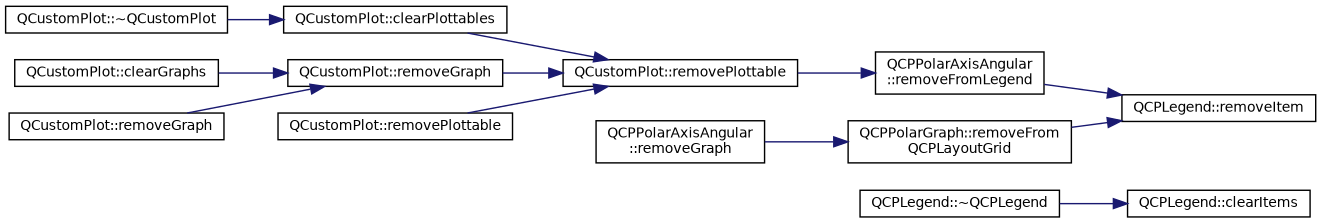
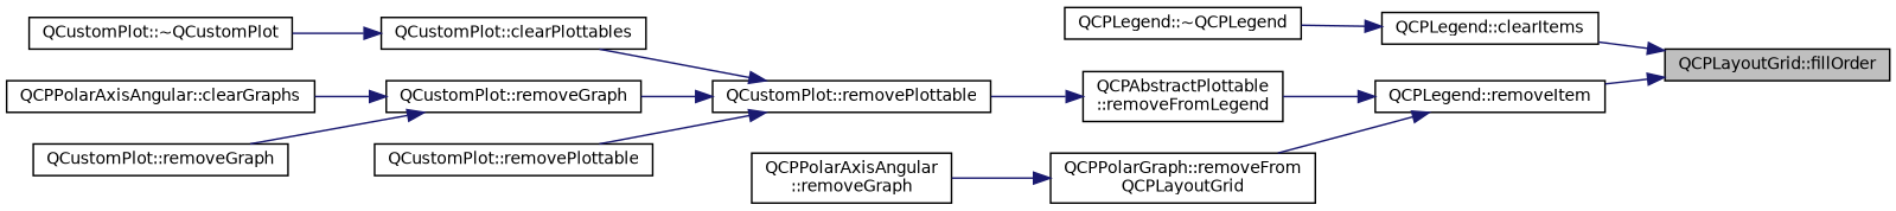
  digraph {
    rankdir=RL
    node [color=black fillcolor=white fontname=Helvetica fontsize=10 shape=record style=filled]
    edge [color=midnightblue dir=back fontname=Helvetica fontsize=10 labelfontname=Helvetica labelfontsize=10 style=solid]
+   n1 [fillcolor=grey75 fontcolor=black height=0.2 label="QCPLayoutGrid::fillOrder" width=0.4]
    n2 [height=0.2 label="QCPLegend::clearItems" width=0.4]
    n3 [height=0.2 label="QCPLegend::removeItem" width=0.4]
    n4 [height=0.2 label="QCPLegend::~QCPLegend" width=0.4]
-   n5 [height=0.2 label="QCPPolarAxisAngular\l::removeFromLegend" width=0.4]
+   n5 [height=0.2 label="QCPAbstractPlottable\l::removeFromLegend" width=0.4]
    n6 [height=0.2 label="QCPPolarGraph::removeFrom\lQCPLayoutGrid" width=0.4]
    n7 [height=0.2 label="QCustomPlot::removePlottable" width=0.4]
    n8 [height=0.2 label="QCPPolarAxisAngular\l::removeGraph" width=0.4]
    n9 [height=0.2 label="QCustomPlot::clearPlottables" width=0.4]
    n10 [height=0.2 label="QCustomPlot::removeGraph" width=0.4]
    n11 [height=0.2 label="QCustomPlot::removePlottable" width=0.4]
    n12 [height=0.2 label="QCustomPlot::~QCustomPlot" width=0.4]
-   n13 [height=0.2 label="QCustomPlot::clearGraphs" width=0.4]
+   n13 [height=0.2 label="QCPPolarAxisAngular::clearGraphs" width=0.4]
    n14 [height=0.2 label="QCustomPlot::removeGraph" width=0.4]
+   n1 -> n2
+   n1 -> n3
    n2 -> n4
    n3 -> n5
    n3 -> n6
    n5 -> n7
    n6 -> n8
    n7 -> n9
    n7 -> n10
    n7 -> n11
    n9 -> n12
    n10 -> n13
    n10 -> n14
  }
